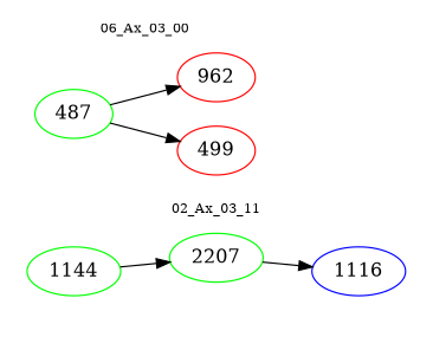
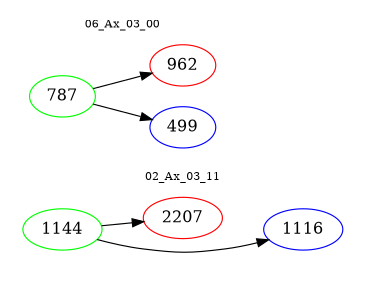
  digraph {
    rankdir=LR
    node [color=green]
    edge [color=black]
    n1 [label=1144]
    n2 [color=blue label=1116]
-   n3 [label=2207]
-   n4 [label=487]
-   n5 [color=red label=499]
+   n3 [color=red label=2207]
+   n4 [label=787]
+   n5 [color=blue label=499]
    n6 [color=red label=962]
    subgraph cluster_1 {
      color=white
      fontsize=10
      label="02_Ax_03_11"
      n1
      n2
      n3
    }
    subgraph cluster_2 {
      color=white
      fontsize=10
      label="06_Ax_03_00"
      n4
      n5
      n6
    }
-   n3 -> n2
+   n1 -> n2
    n1 -> n3
    n4 -> n5
    n4 -> n6
  }
